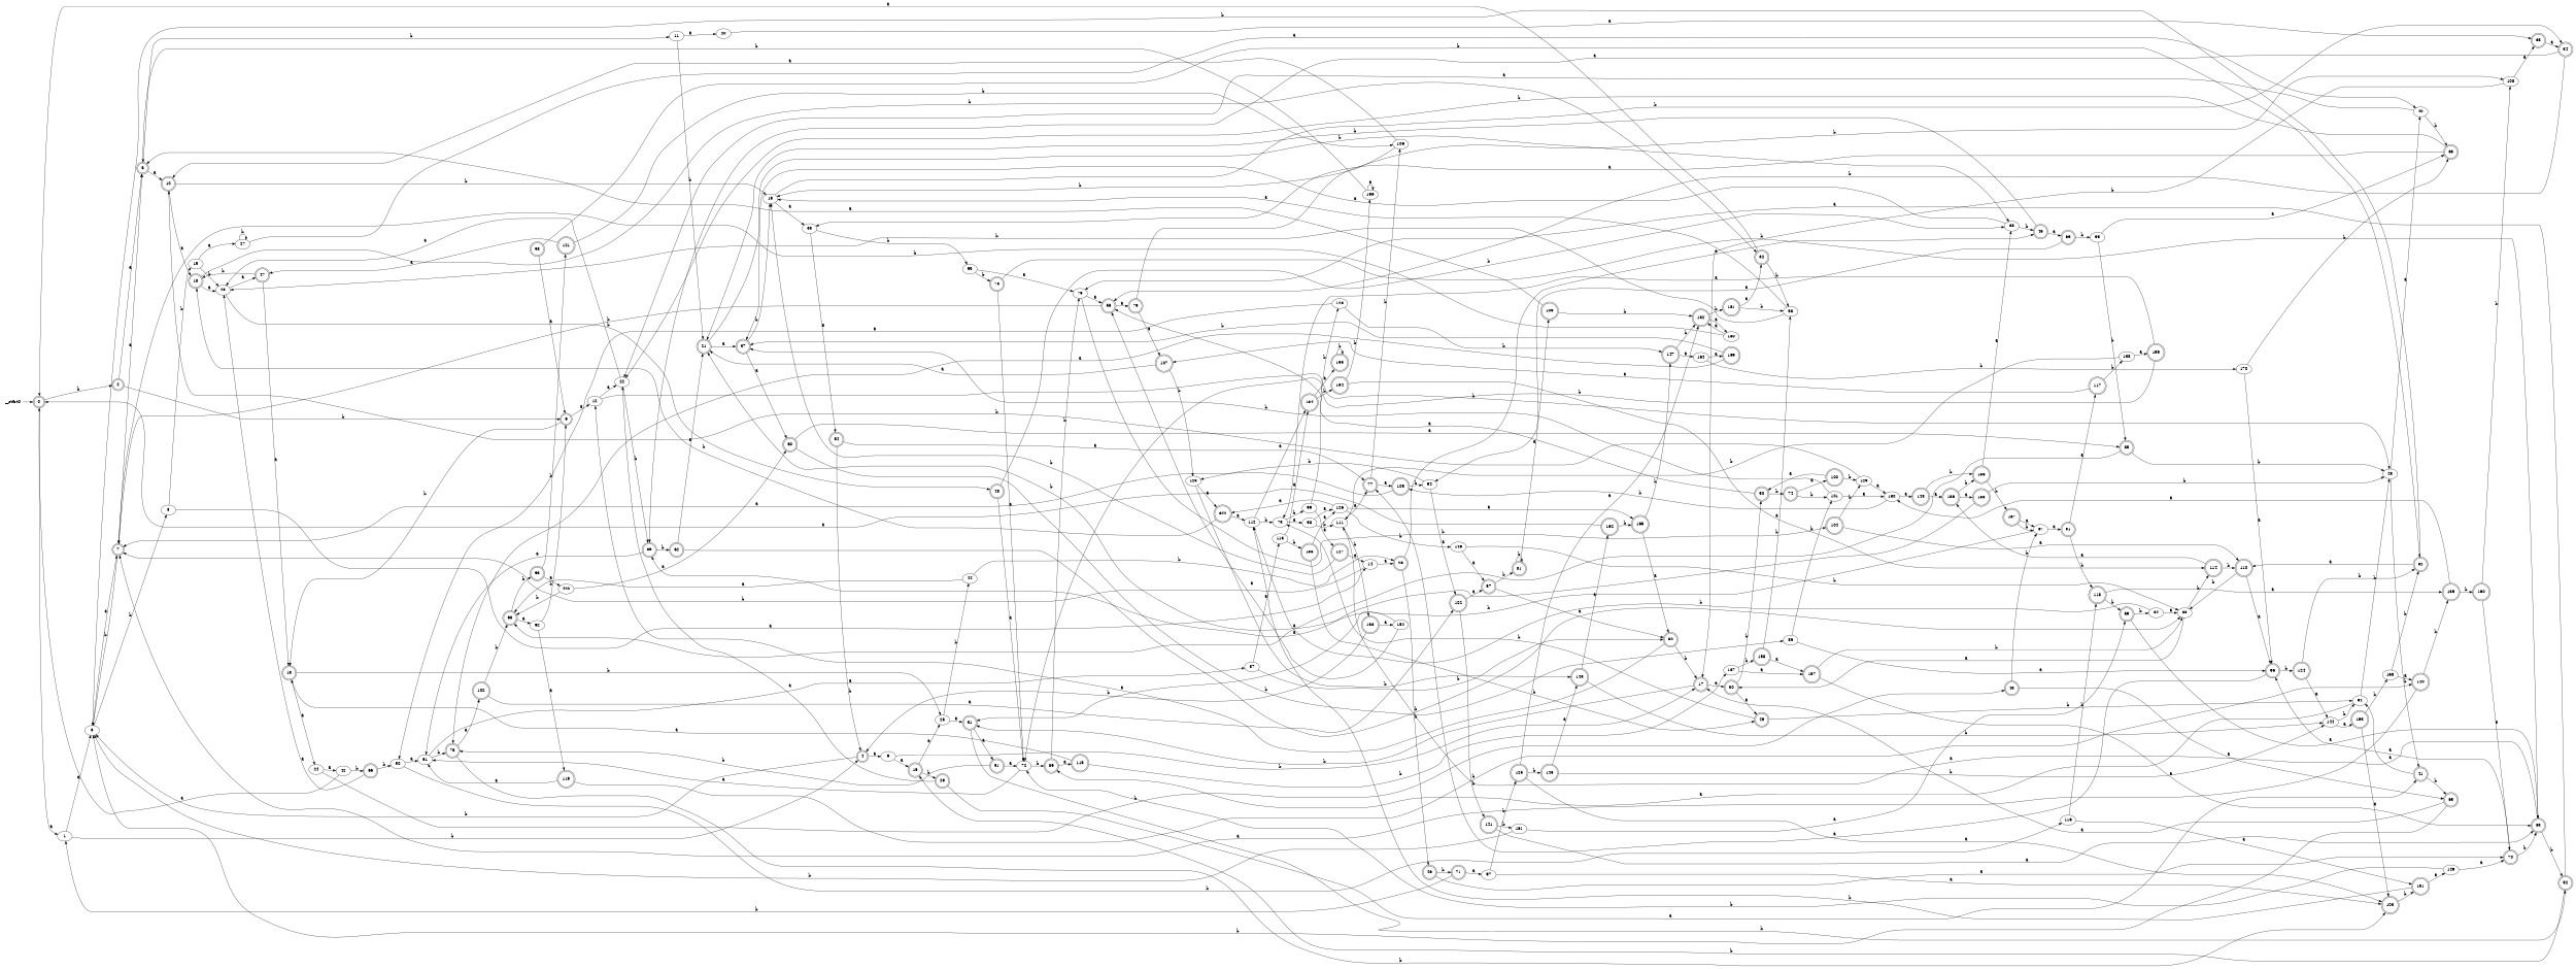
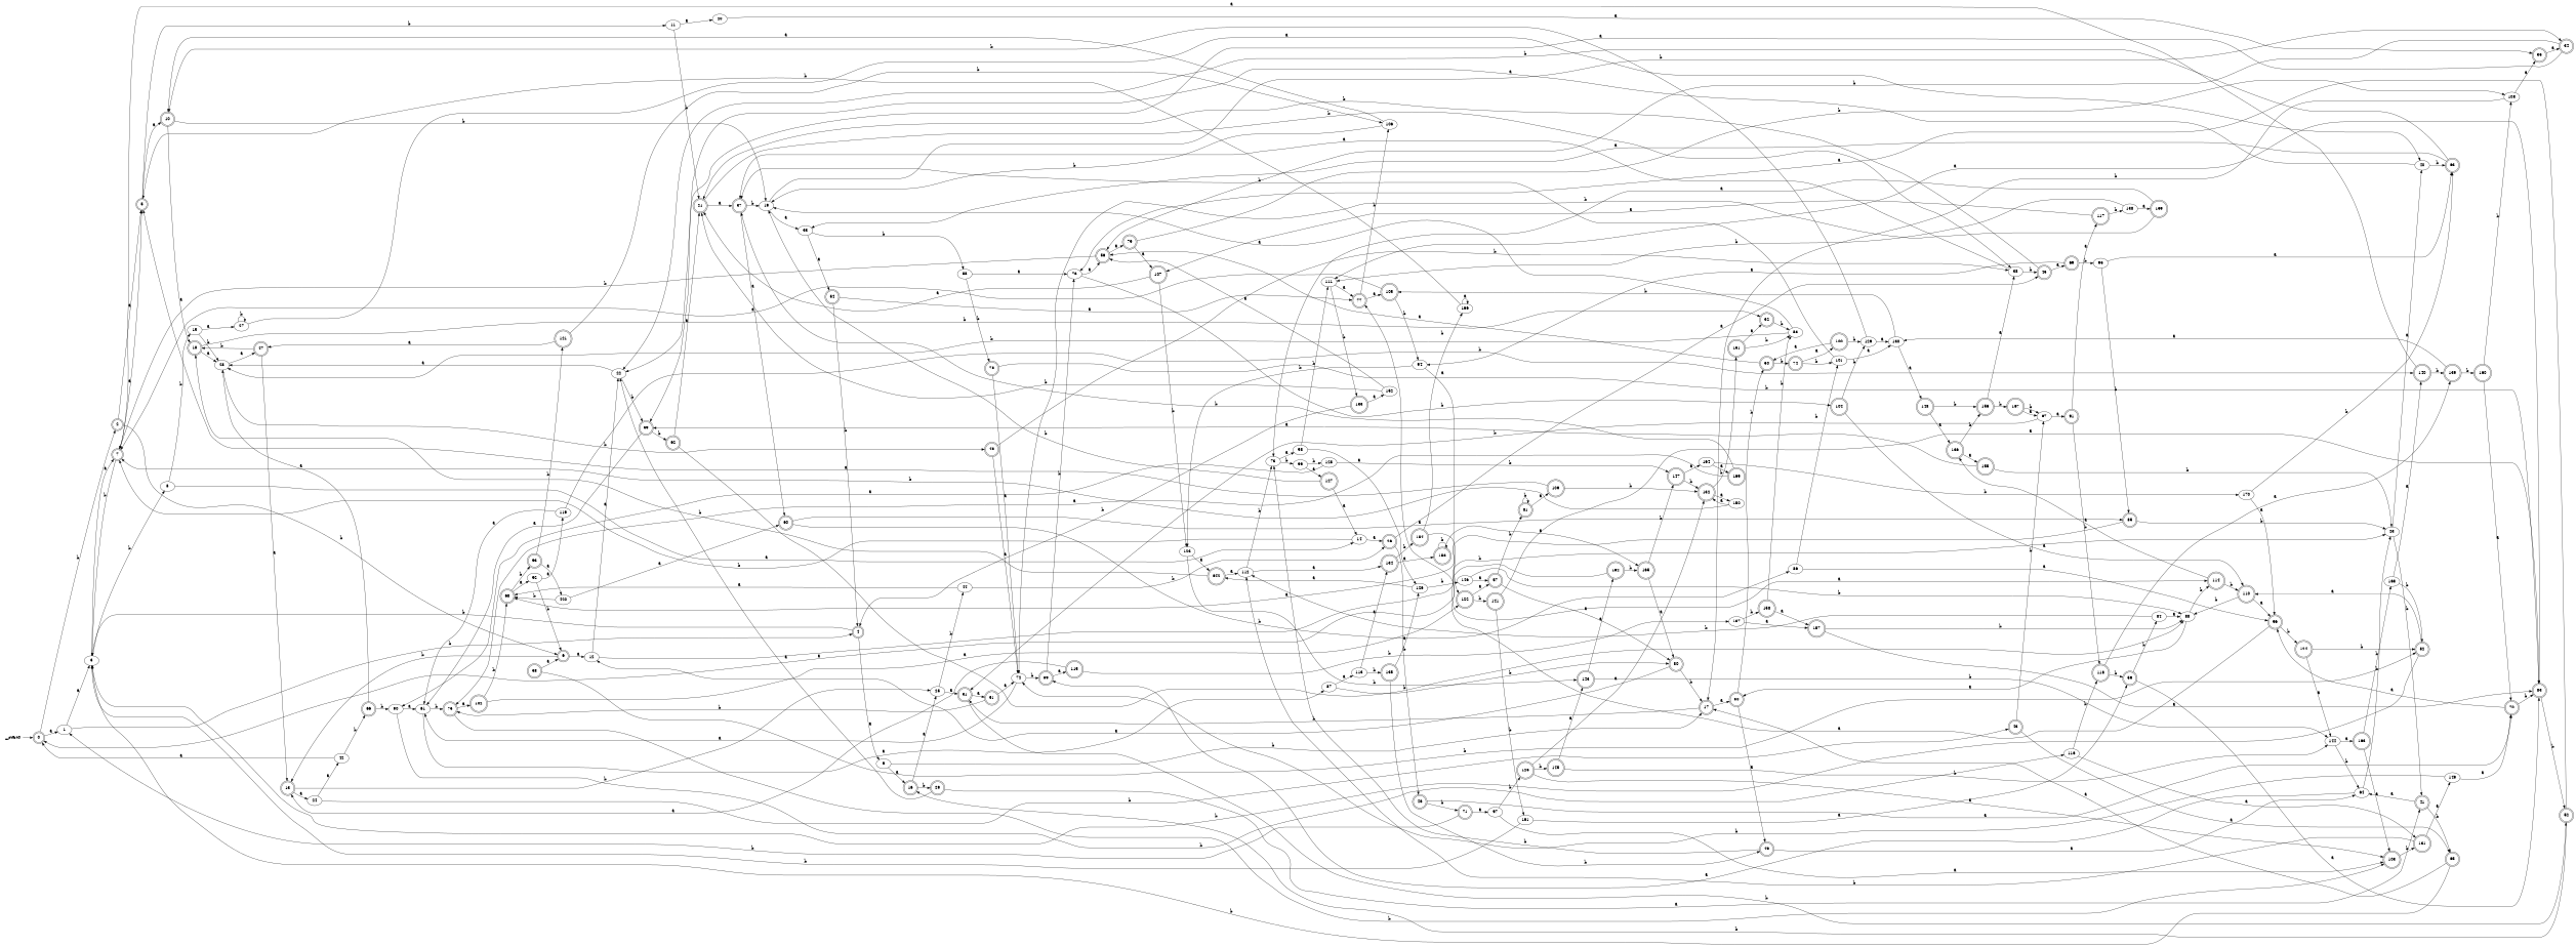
  digraph {
    rankdir=LR
    node [shape=doublecircle]
    __start0 [shape=none]
    0
    1 [shape=""]
    2
    3 [shape=""]
    4
    5
    6
    7
    8 [shape=""]
    9 [shape=""]
    10
    11 [shape=""]
    12 [shape=""]
    13
    14 [shape=""]
    15 [shape=""]
    16
    17
    18
    19 [shape=""]
    20 [shape=""]
    21
    22 [shape=""]
    23 [shape=""]
    24 [shape=""]
    25 [shape=""]
    26
    27 [shape=""]
    28 [shape=""]
    29
    30
    31
    32
    33 [shape=""]
    34
    35
    37
    38 [shape=""]
    39
    40 [shape=""]
    41
    42 [shape=""]
    43
    44 [shape=""]
    45
    46
    47
    48
    49
    50
    51
    52
    53 [shape=""]
    54
    55 [shape=""]
    56
    60
    61 [shape=""]
    62
    63
    64 [shape=""]
    65
    66
    67 [shape=""]
    68
    69
    70
    71
    72 [shape=""]
    73 [shape=""]
    74
    75
    76 [shape=""]
    77
    78
    79
    57
    80
    81
    58
    82
    59
    83
    84 [shape=""]
    85
    86 [shape=ellipse]
    87 [shape=""]
    88 [shape=""]
    89
    90 [shape=""]
    91
    92 [shape=""]
    93
    94 [shape=""]
    95 [shape=""]
    96
    97 [shape=""]
    98 [shape=""]
    99 [shape=""]
    100
    101 [shape=""]
    102
    103
    104
    105
    106 [shape=""]
    107
    108 [shape=""]
    109
    110
    111 [shape=""]
    112 [shape=""]
    113 [shape=""]
    114
    115
    116 [shape=""]
    117
    118
-   119
+   119 [shape=ellipse]
    n121 [label=420 shape=""]
    121
    122
    123 [shape=""]
    124
    125
    126 [shape=""]
    127
    128 [shape=""]
    129 [shape=""]
    130 [shape=""]
    131
    132
    133
    134
    135
    136
    137 [shape=""]
    138 [shape=""]
    139
    140
    141
    n143 [label=642]
    143
    144 [shape=""]
    145
    146 [shape=""]
    147
    148
    149 [shape=""]
    150 [shape=""]
    151
    152 [shape=""]
    153
    154
    155
    156
    157
    158
    159
    160
    161 [shape=""]
    162
    163
    164 [shape=""]
    165
    166 [shape=""]
    167
    168 [shape=""]
    169
    170 [shape=""]
    __start0 -> 0
    0 -> 1 [label=a]
    0 -> 2 [label=b]
    1 -> 3 [label=a]
    1 -> 4 [label=b]
    2 -> 5 [label=a]
    2 -> 6 [label=b]
    3 -> 7 [label=a]
    3 -> 8 [label=b]
    4 -> 3 [label=b]
    4 -> 9 [label=a]
    5 -> 10 [label=a]
    5 -> 11 [label=b]
    6 -> 12 [label=a]
    6 -> 13 [label=b]
    7 -> 3 [label=b]
    7 -> 5 [label=a]
    8 -> 14 [label=a]
    8 -> 15 [label=b]
    9 -> 16 [label=a]
    9 -> 17 [label=b]
    10 -> 18 [label=a]
    10 -> 19 [label=b]
    11 -> 20 [label=a]
    11 -> 21 [label=b]
    12 -> 22 [label=a]
    12 -> 23 [label=b]
    13 -> 24 [label=a]
    13 -> 25 [label=b]
    14 -> 7 [label=b]
    14 -> 26 [label=a]
    15 -> 27 [label=a]
    15 -> 28 [label=b]
    16 -> 25 [label=a]
    16 -> 29 [label=b]
    17 -> 30 [label=a]
    17 -> 31 [label=b]
    18 -> 28 [label=a]
    18 -> 32 [label=b]
    19 -> 33 [label=a]
    19 -> 34 [label=b]
    20 -> 35 [label=a]
    21 -> 37 [label=a]
    21 -> 38 [label=b]
    22 -> 28 [label=a]
    22 -> 39 [label=b]
    23 -> 40 [label=a]
    23 -> 41 [label=b]
    24 -> 42 [label=a]
    24 -> 43 [label=b]
    25 -> 31 [label=a]
    25 -> 44 [label=b]
    26 -> 45 [label=a]
    26 -> 46 [label=b]
    27 -> 27 [label=b]
    27 -> 40 [label=a]
    28 -> 47 [label=a]
    28 -> 48 [label=b]
    29 -> 22 [label=a]
    29 -> 41 [label=a]
    30 -> 49 [label=a]
    30 -> 50 [label=b]
    31 -> 51 [label=a]
    31 -> 52 [label=b]
-   32 -> 0 [label=a]
    32 -> 53 [label=b]
    33 -> 54 [label=a]
    33 -> 55 [label=b]
    34 -> 39 [label=a]
    34 -> 56 [label=b]
    35 -> 34 [label=a]
    37 -> 19 [label=b]
    37 -> 60 [label=a]
    38 -> 37 [label=a]
    38 -> 45 [label=b]
    39 -> 61 [label=a]
    39 -> 62 [label=b]
    40 -> 22 [label=a]
    40 -> 63 [label=b]
    41 -> 64 [label=a]
    41 -> 65 [label=b]
    42 -> 0 [label=a]
    42 -> 66 [label=b]
    43 -> 65 [label=a]
    43 -> 67 [label=b]
    44 -> 26 [label=b]
    44 -> 68 [label=a]
    45 -> 21 [label=b]
    45 -> 69 [label=a]
    46 -> 70 [label=a]
    46 -> 71 [label=b]
    47 -> 13 [label=a]
    47 -> 18 [label=b]
    48 -> 38 [label=b]
    48 -> 72 [label=a]
-   49 -> 64 [label=b]
+   49 -> 64 [label=a]
    49 -> 73 [label=b]
    50 -> 56 [label=a]
    50 -> 74 [label=b]
    51 -> 72 [label=a]
    51 -> 75 [label=b]
    52 -> 16 [label=b]
    52 -> 76 [label=a]
    53 -> 19 [label=a]
    53 -> 28 [label=b]
    54 -> 4 [label=b]
    54 -> 77 [label=a]
    55 -> 76 [label=a]
    55 -> 78 [label=b]
    56 -> 7 [label=b]
    56 -> 79 [label=a]
    60 -> 85 [label=a]
    60 -> 86 [label=b]
    61 -> 75 [label=b]
    61 -> 87 [label=a]
    62 -> 21 [label=a]
    62 -> 88 [label=b]
    63 -> 22 [label=b]
    63 -> 33 [label=a]
    64 -> 23 [label=b]
    64 -> 89 [label=a]
    65 -> 3 [label=b]
    65 -> 17 [label=a]
    66 -> 28 [label=a]
    66 -> 90 [label=b]
    67 -> 31 [label=b]
    67 -> 91 [label=a]
    68 -> 92 [label=a]
    68 -> 93 [label=b]
    69 -> 94 [label=a]
    69 -> 95 [label=b]
    70 -> 83 [label=b]
    70 -> 96 [label=a]
    71 -> 1 [label=b]
    71 -> 97 [label=a]
    72 -> 61 [label=a]
    72 -> 89 [label=b]
    73 -> 98 [label=a]
    73 -> 99 [label=b]
    74 -> 100 [label=a]
    74 -> 101 [label=b]
    75 -> 102 [label=a]
    75 -> 103 [label=b]
    76 -> 56 [label=a]
    76 -> 104 [label=b]
    77 -> 105 [label=a]
    77 -> 106 [label=b]
    78 -> 72 [label=a]
    78 -> 83 [label=b]
    79 -> 107 [label=a]
    79 -> 108 [label=b]
    57 -> 80 [label=a]
    57 -> 81 [label=b]
    80 -> 12 [label=a]
    80 -> 17 [label=b]
    81 -> 81 [label=b]
    81 -> 109 [label=a]
    58 -> 6 [label=a]
    58 -> 82 [label=b]
    82 -> 3 [label=b]
    82 -> 110 [label=a]
    59 -> 83 [label=a]
    59 -> 84 [label=b]
    83 -> 52 [label=b]
    83 -> 111 [label=a]
    84 -> 88 [label=a]
    84 -> 112 [label=b]
    85 -> 23 [label=b]
    85 -> 68 [label=a]
    86 -> 96 [label=a]
    86 -> 101 [label=b]
    87 -> 80 [label=b]
    87 -> 113 [label=a]
    88 -> 30 [label=a]
    88 -> 114 [label=b]
    89 -> 76 [label=b]
    89 -> 115 [label=a]
    90 -> 61 [label=a]
    90 -> 116 [label=b]
    91 -> 117 [label=a]
    91 -> 118 [label=b]
    92 -> 6 [label=b]
    92 -> 119 [label=a]
    93 -> n121 [label=a]
    93 -> 121 [label=b]
    94 -> 122 [label=a]
    94 -> 123 [label=b]
    95 -> 63 [label=a]
    95 -> 85 [label=b]
    96 -> 77 [label=a]
    96 -> 124 [label=b]
    97 -> 103 [label=a]
    97 -> 125 [label=b]
    98 -> 111 [label=b]
    98 -> 126 [label=a]
    99 -> 127 [label=a]
    99 -> 128 [label=b]
    100 -> 50 [label=a]
    100 -> 129 [label=b]
    101 -> 37 [label=b]
    101 -> 130 [label=a]
    102 -> 68 [label=b]
    102 -> 122 [label=a]
    103 -> 131 [label=b]
    104 -> 110 [label=a]
    104 -> 129 [label=b]
    105 -> 7 [label=a]
    105 -> 94 [label=b]
    106 -> 10 [label=a]
    106 -> 19 [label=b]
    107 -> 21 [label=a]
    107 -> 123 [label=b]
    108 -> 17 [label=b]
    108 -> 35 [label=a]
    109 -> 5 [label=a]
    109 -> 132 [label=b]
    110 -> 88 [label=b]
    110 -> 96 [label=a]
    111 -> 77 [label=a]
    111 -> 133 [label=b]
    112 -> 73 [label=b]
    112 -> 134 [label=a]
    113 -> 134 [label=a]
    113 -> 135 [label=b]
    114 -> 110 [label=b]
    114 -> 136 [label=a]
    115 -> 13 [label=a]
    115 -> 137 [label=b]
    116 -> 118 [label=b]
    116 -> 131 [label=a]
    117 -> 107 [label=a]
    117 -> 138 [label=b]
    118 -> 59 [label=b]
    118 -> 139 [label=a]
    119 -> 61 [label=a]
    119 -> 140 [label=b]
    n121 -> 60 [label=a]
    n121 -> 68 [label=b]
    121 -> 47 [label=a]
    121 -> 106 [label=b]
    122 -> 57 [label=a]
    122 -> 141 [label=b]
    123 -> n143 [label=a]
    123 -> 143 [label=b]
    124 -> 82 [label=b]
    124 -> 144 [label=a]
    125 -> 103 [label=a]
    125 -> 132 [label=a]
    125 -> 145 [label=b]
    126 -> n143 [label=a]
    126 -> 146 [label=b]
    127 -> 14 [label=a]
    127 -> 19 [label=b]
    128 -> 90 [label=a]
    128 -> 147 [label=b]
    129 -> 10 [label=b]
    129 -> 130 [label=a]
    130 -> 105 [label=b]
    130 -> 148 [label=a]
    131 -> 112 [label=b]
    131 -> 149 [label=a]
    132 -> 150 [label=a]
    132 -> 151 [label=b]
    133 -> 4 [label=b]
    133 -> 152 [label=a]
    134 -> 153 [label=a]
    134 -> 154 [label=b]
    135 -> 49 [label=b]
    135 -> 126 [label=a]
    136 -> 155 [label=a]
    136 -> 156 [label=b]
    137 -> 157 [label=a]
    137 -> 158 [label=b]
    138 -> 111 [label=b]
    138 -> 159 [label=a]
    139 -> 130 [label=a]
    139 -> 160 [label=b]
    140 -> 7 [label=a]
    140 -> 139 [label=b]
    141 -> 83 [label=a]
    141 -> 161 [label=b]
    n143 -> 18 [label=b]
    n143 -> 112 [label=a]
    143 -> 144 [label=b]
    143 -> 162 [label=a]
    144 -> 64 [label=b]
    144 -> 163 [label=a]
    145 -> 143 [label=a]
    145 -> 144 [label=b]
    146 -> 57 [label=a]
    146 -> 88 [label=b]
    147 -> 132 [label=b]
    147 -> 164 [label=a]
    148 -> 136 [label=a]
    148 -> 156 [label=b]
    149 -> 70 [label=a]
    149 -> 72 [label=b]
    150 -> 7 [label=b]
    150 -> 132 [label=a]
    151 -> 32 [label=a]
    151 -> 53 [label=b]
    152 -> 21 [label=b]
    152 -> 56 [label=a]
    153 -> 153 [label=b]
-   126 -> 165 [label=a]
+   153 -> 165 [label=a]
    154 -> 114 [label=a]
    154 -> 166 [label=b]
    155 -> 23 [label=b]
    155 -> 39 [label=a]
    156 -> 38 [label=a]
    156 -> 167 [label=b]
    157 -> 83 [label=a]
    157 -> 88 [label=b]
    158 -> 53 [label=b]
    158 -> 157 [label=a]
    159 -> 72 [label=b]
    159 -> 73 [label=a]
    160 -> 70 [label=a]
    160 -> 108 [label=b]
    161 -> 3 [label=b]
    161 -> 59 [label=a]
    162 -> 0 [label=a]
    162 -> 165 [label=b]
    163 -> 103 [label=a]
    163 -> 168 [label=b]
    164 -> 169 [label=a]
    164 -> 170 [label=b]
    165 -> 80 [label=a]
    165 -> 147 [label=b]
    166 -> 5 [label=b]
    166 -> 166 [label=a]
    167 -> 67 [label=a]
    167 -> 67 [label=b]
    168 -> 82 [label=b]
    168 -> 140 [label=a]
    169 -> 37 [label=b]
    169 -> 75 [label=a]
    170 -> 63 [label=b]
    170 -> 96 [label=a]
  }
